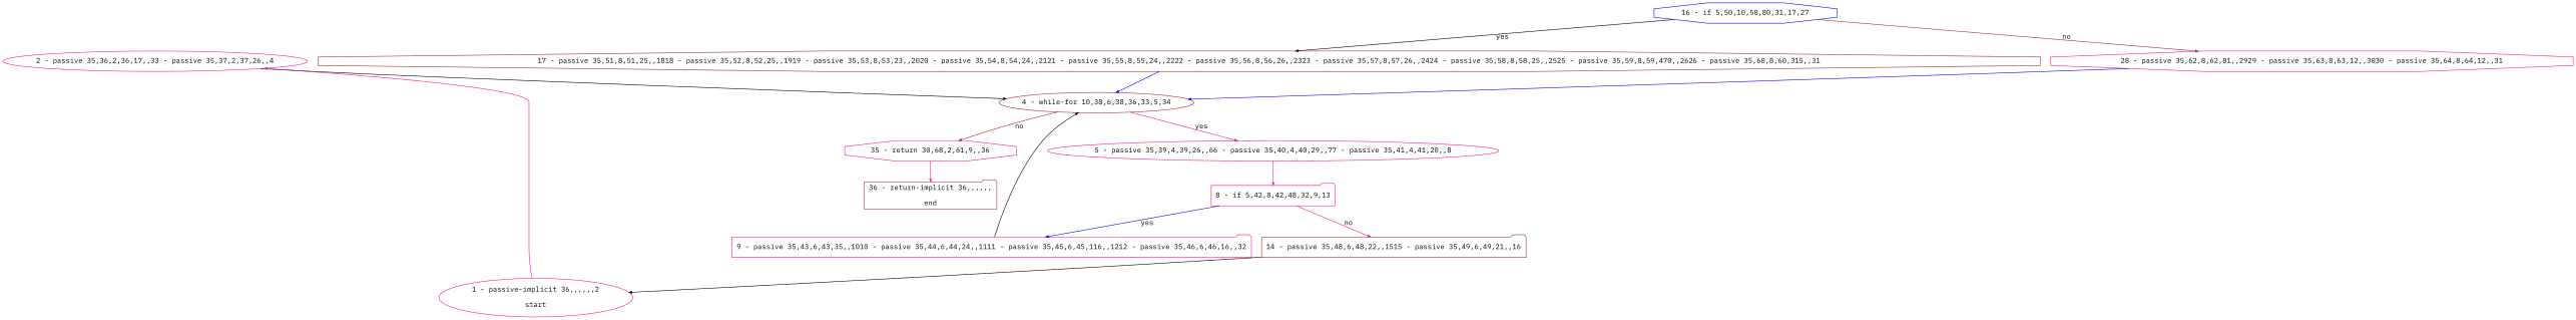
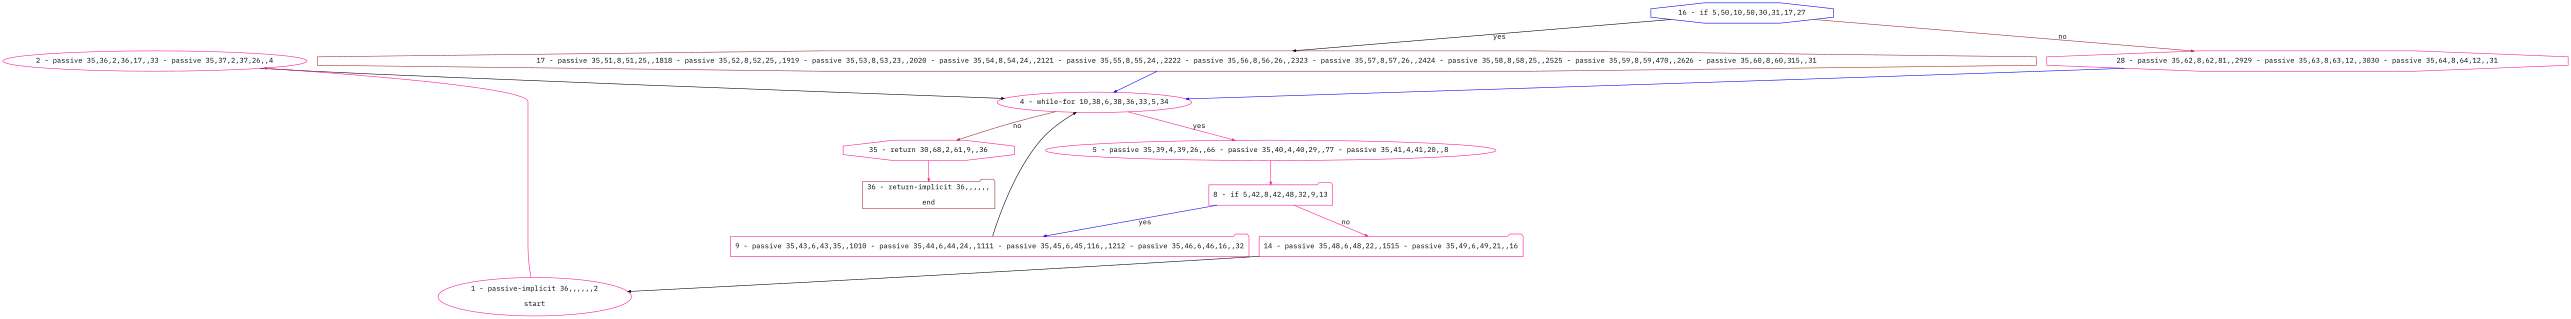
  digraph {
    bgcolor=white
    compound=true
    fillcolor="#FFFFCC"
    fontname="IBM Plex Mono"
    fontsize=12
    pack=true
    packmode=clust
    style="rounded,filled"
    node [color=deeppink compound=true fillcolor="#ffffff" fixedsize=false fontname="IBM Plex Mono" fontsize=12 node_initialized=no shape=ellipse style=filled]
    edge [arrowhead=normal arrowsize=0.5 arrowtail=none color=deeppink compound=true dir=forward fontcolor=black fontname="IBM Plex Mono" fontsize=12]
    n1 [label="2 - passive 35,36,2,36,17,,33 - passive 35,37,2,37,26,,4"]
-   n2 [color=brown label="4 - while-for 10,38,6,38,36,33,5,34"]
+   n2 [label="4 - while-for 10,38,6,38,36,33,5,34"]
    n3 [label="5 - passive 35,39,4,39,26,,66 - passive 35,40,4,40,29,,77 - passive 35,41,4,41,20,,8"]
    n4 [label="35 - return 30,68,2,61,9,,36" shape=octagon]
    n5 [label="1 - passive-implicit 36,,,,,,2\n\nstart"]
    n6 [label="8 - if 5,42,8,42,48,32,9,13" shape=folder]
    n7 [color=brown label="36 - return-implicit 36,,,,,,\n\nend" shape=folder]
    n8 [label="9 - passive 35,43,6,43,35,,1010 - passive 35,44,6,44,24,,1111 - passive 35,45,6,45,116,,1212 - passive 35,46,6,46,16,,32" shape=folder]
-   n9 [color=brown label="14 - passive 35,48,6,48,22,,1515 - passive 35,49,6,49,21,,16" shape=folder]
-   n10 [color=blue label="16 - if 5,50,10,50,80,31,17,27" shape=octagon]
+   n9 [label="14 - passive 35,48,6,48,22,,1515 - passive 35,49,6,49,21,,16" shape=folder]
+   n10 [color=blue label="16 - if 5,50,10,50,30,31,17,27" shape=octagon]
    n11 [color=brown label="17 - passive 35,51,8,51,25,,1818 - passive 35,52,8,52,25,,1919 - passive 35,53,8,53,23,,2020 - passive 35,54,8,54,24,,2121 - passive 35,55,8,55,24,,2222 - passive 35,56,8,56,26,,2323 - passive 35,57,8,57,26,,2424 - passive 35,58,8,58,25,,2525 - passive 35,59,8,59,470,,2626 - passive 35,60,8,60,315,,31" shape=octagon]
    n12 [label="28 - passive 35,62,8,62,81,,2929 - passive 35,63,8,63,12,,3030 - passive 35,64,8,64,12,,31" shape=octagon]
    n1 -> n2 [color=black]
    n2 -> n3 [label=yes]
    n2 -> n4 [color=brown label=no]
    n3 -> n6
    n4 -> n7
    n5 -> n1
    n6 -> n8 [color=blue label=yes]
    n6 -> n9 [label=no]
    n8 -> n2 [color=black]
    n9 -> n5 [color=black]
    n10 -> n11 [color=black label=yes]
    n10 -> n12 [color=brown label=no]
    n11 -> n2 [color=blue]
    n12 -> n2 [color=blue]
  }
